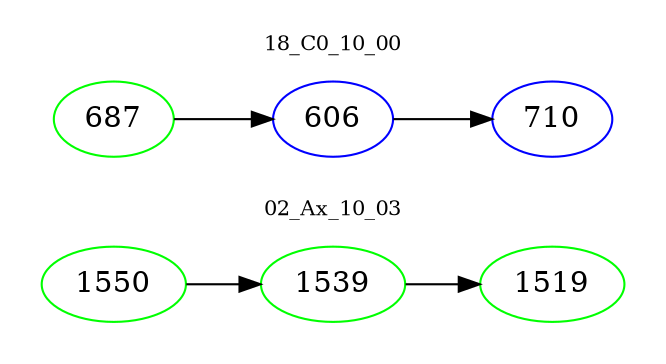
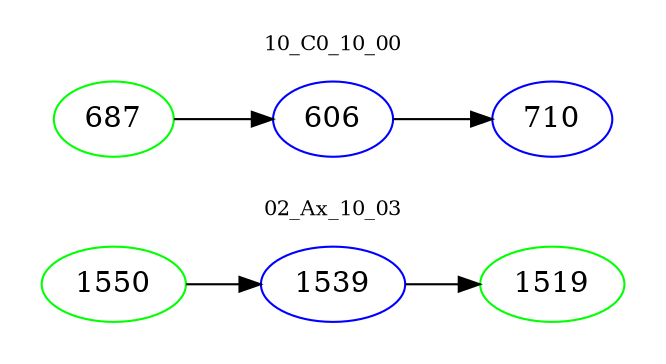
  digraph {
    rankdir=LR
    node [color=green]
    edge [color=black]
    n1 [label=1550]
-   n2 [label=1539]
+   n2 [color=blue label=1539]
    n3 [label=1519]
    n4 [label=687]
    n5 [color=blue label=606]
    n6 [color=blue label=710]
    subgraph cluster_1 {
      color=white
      fontsize=10
      label="02_Ax_10_03"
      n1
      n2
      n3
    }
    subgraph cluster_2 {
      color=white
      fontsize=10
-     label="18_C0_10_00"
+     label="10_C0_10_00"
      n4
      n5
      n6
    }
    n1 -> n2
    n2 -> n3
    n4 -> n5
    n5 -> n6
  }
